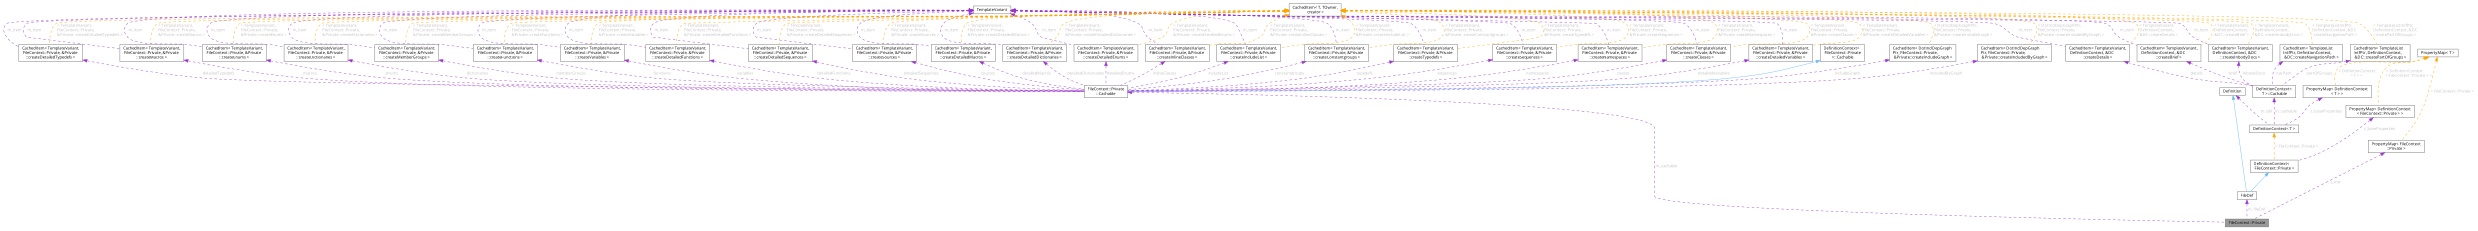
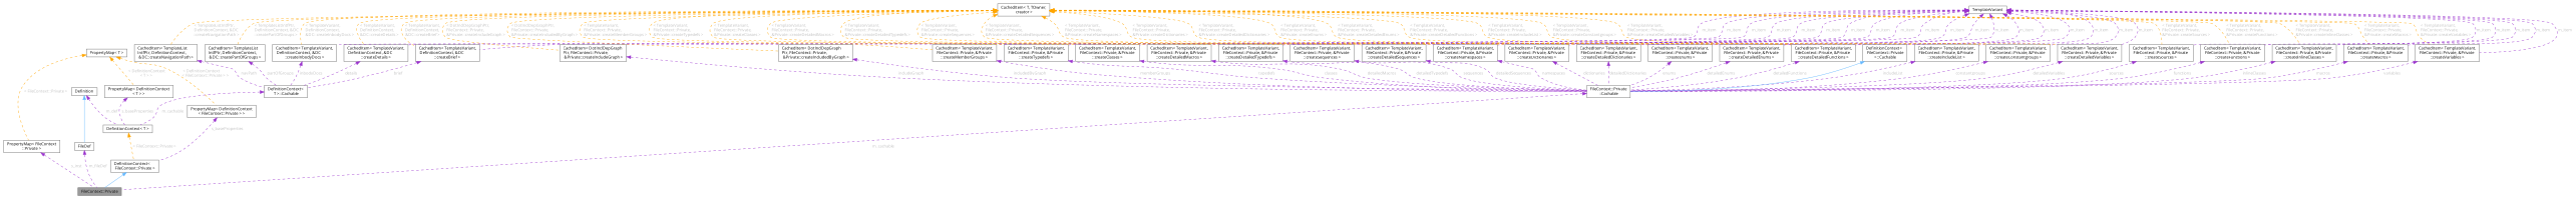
  digraph {
    fontname="Open Sans"
    rankdir=TB
    node [color=gray40 fillcolor=white fontname="Open Sans" fontsize=10 shape=box style=filled]
    edge [color=darkorchid3 dir=back fontname="Open Sans" fontsize=10 labelfontname=Helvetica labelfontsize=10 style=dashed fontcolor=grey]
    n1 [fillcolor=grey60 fontcolor=black height=0.2 label="FileContext::Private" width=0.4]
    n2 [height=0.2 label="DefinitionContext\<\l FileContext::Private \>" width=0.4]
    n3 [height=0.2 label="DefinitionContext\<\l T \>::Cachable" width=0.4]
    n4 [height=0.2 label="DefinitionContext\< T \>" width=0.4]
    n5 [height=0.2 label="CachedItem\< TemplateVariant,\l DefinitionContext, &DC\l::createDetails \>" width=0.4]
    n6 [height=0.2 label=TemplateVariant width=0.4]
    n7 [height=0.2 label="CachedItem\< TemplateVariant,\l DefinitionContext, &DC\l::createBrief \>" width=0.4]
    n8 [height=0.2 label="CachedItem\< TemplateVariant,\l DefinitionContext, &DC\l::createInbodyDocs \>" width=0.4]
    n9 [height=0.2 label="CachedItem\< TemplateVariant,\l FileContext::Private, &Private\l::createIncludeList \>" width=0.4]
    n10 [height=0.2 label="CachedItem\< TemplateVariant,\l FileContext::Private, &Private\l::createSources \>" width=0.4]
    n11 [height=0.2 label="CachedItem\< TemplateVariant,\l FileContext::Private, &Private\l::createClasses \>" width=0.4]
    n12 [height=0.2 label="CachedItem\< TemplateVariant,\l FileContext::Private, &Private\l::createNamespaces \>" width=0.4]
    n13 [height=0.2 label="CachedItem\< TemplateVariant,\l FileContext::Private, &Private\l::createConstantgroups \>" width=0.4]
    n14 [height=0.2 label="CachedItem\< TemplateVariant,\l FileContext::Private, &Private\l::createMacros \>" width=0.4]
    n15 [height=0.2 label="CachedItem\< TemplateVariant,\l FileContext::Private, &Private\l::createTypedefs \>" width=0.4]
    n16 [height=0.2 label="CachedItem\< TemplateVariant,\l FileContext::Private, &Private\l::createSequences \>" width=0.4]
    n17 [height=0.2 label="CachedItem\< TemplateVariant,\l FileContext::Private, &Private\l::createDictionaries \>" width=0.4]
    n18 [height=0.2 label="CachedItem\< TemplateVariant,\l FileContext::Private, &Private\l::createEnums \>" width=0.4]
    n19 [height=0.2 label="CachedItem\< TemplateVariant,\l FileContext::Private, &Private\l::createFunctions \>" width=0.4]
    n20 [height=0.2 label="CachedItem\< TemplateVariant,\l FileContext::Private, &Private\l::createVariables \>" width=0.4]
    n21 [height=0.2 label="CachedItem\< TemplateVariant,\l FileContext::Private, &Private\l::createMemberGroups \>" width=0.4]
    n22 [height=0.2 label="CachedItem\< TemplateVariant,\l FileContext::Private, &Private\l::createDetailedMacros \>" width=0.4]
    n23 [height=0.2 label="CachedItem\< TemplateVariant,\l FileContext::Private, &Private\l::createDetailedTypedefs \>" width=0.4]
    n24 [height=0.2 label="CachedItem\< TemplateVariant,\l FileContext::Private, &Private\l::createDetailedSequences \>" width=0.4]
    n25 [height=0.2 label="CachedItem\< TemplateVariant,\l FileContext::Private, &Private\l::createDetailedDictionaries \>" width=0.4]
    n26 [height=0.2 label="CachedItem\< TemplateVariant,\l FileContext::Private, &Private\l::createDetailedEnums \>" width=0.4]
    n27 [height=0.2 label="CachedItem\< TemplateVariant,\l FileContext::Private, &Private\l::createDetailedFunctions \>" width=0.4]
    n28 [height=0.2 label="CachedItem\< TemplateVariant,\l FileContext::Private, &Private\l::createDetailedVariables \>" width=0.4]
    n29 [height=0.2 label="CachedItem\< TemplateVariant,\l FileContext::Private, &Private\l::createInlineClasses \>" width=0.4]
    n30 [height=0.2 label="FileContext::Private\l::Cachable" width=0.4]
    n31 [height=0.2 label="CachedItem\< T, TOwner,\l creator \>" width=0.4]
    n32 [height=0.2 label="CachedItem\< TemplateList\lIntfPtr, DefinitionContext,\l &DC::createNavigationPath \>" width=0.4]
    n33 [height=0.2 label="CachedItem\< TemplateList\lIntfPtr, DefinitionContext,\l &DC::createPartOfGroups \>" width=0.4]
    n34 [height=0.2 label="CachedItem\< DotInclDepGraph\lPtr, FileContext::Private,\l &Private::createIncludeGraph \>" width=0.4]
    n35 [height=0.2 label="CachedItem\< DotInclDepGraph\lPtr, FileContext::Private,\l &Private::createIncludedByGraph \>" width=0.4]
    n36 [height=0.2 label=Definition width=0.4]
    n37 [height=0.2 label=FileDef width=0.4]
    n38 [height=0.2 label="PropertyMap\< DefinitionContext\l\< FileContext::Private \> \>" width=0.4]
    n39 [height=0.2 label="PropertyMap\< T \>" width=0.4]
    n40 [height=0.2 label="PropertyMap\< DefinitionContext\l\< T \> \>" width=0.4]
    n41 [height=0.2 label="PropertyMap\< FileContext\l::Private \>" width=0.4]
    n42 [height=0.2 label="DefinitionContext\<\l FileContext::Private\l \>::Cachable" width=0.4]
-   n2 -> n37 [color=steelblue1 style=solid fontcolor=""]
+   n2 -> n1 [color=steelblue1 style=solid fontcolor=""]
    n3 -> n4 [label=" m_cachable"]
    n4 -> n2 [color=orange label=" \< FileContext::Private \>"]
    n5 -> n3 [label=" details"]
    n6 -> n5 [label=" m_item"]
    n6 -> n7 [label=" m_item"]
    n6 -> n8 [label=" m_item"]
    n6 -> n9 [label=" m_item"]
    n6 -> n10 [label=" m_item"]
    n6 -> n11 [label=" m_item"]
    n6 -> n12 [label=" m_item"]
    n6 -> n13 [label=" m_item"]
    n6 -> n14 [label=" m_item"]
    n6 -> n15 [label=" m_item"]
    n6 -> n16 [label=" m_item"]
    n6 -> n17 [label=" m_item"]
    n6 -> n18 [label=" m_item"]
    n6 -> n19 [label=" m_item"]
    n6 -> n20 [label=" m_item"]
    n6 -> n21 [label=" m_item"]
    n6 -> n22 [label=" m_item"]
    n6 -> n23 [label=" m_item"]
    n6 -> n24 [label=" m_item"]
    n6 -> n25 [label=" m_item"]
    n6 -> n26 [label=" m_item"]
    n6 -> n27 [label=" m_item"]
    n6 -> n28 [label=" m_item"]
    n6 -> n29 [label=" m_item"]
    n7 -> n3 [label=" brief"]
    n8 -> n3 [label=" inbodyDocs"]
    n9 -> n30 [label=" includeList"]
    n10 -> n30 [label=" sources"]
    n11 -> n30 [label=" classes"]
    n12 -> n30 [label=" namespaces"]
    n13 -> n30 [label=" constantgroups"]
    n14 -> n30 [label=" macros"]
    n15 -> n30 [label=" typedefs"]
    n16 -> n30 [label=" sequences"]
    n17 -> n30 [label=" dictionaries"]
    n18 -> n30 [label=" enums"]
    n19 -> n30 [label=" functions"]
    n20 -> n30 [label=" variables"]
    n21 -> n30 [label=" memberGroups"]
    n22 -> n30 [label=" detailedMacros"]
    n23 -> n30 [label=" detailedTypedefs"]
    n24 -> n30 [label=" detailedSequences"]
    n25 -> n30 [label=" detailedDictionaries"]
    n26 -> n30 [label=" detailedEnums"]
    n27 -> n30 [label=" detailedFunctions"]
    n28 -> n30 [label=" detailedVariables"]
    n29 -> n30 [label=" inlineClasses"]
    n30 -> n1 [label=" m_cachable"]
    n31 -> n5 [color=orange label=" \< TemplateVariant,\l DefinitionContext,\l &DC::createDetails \>"]
    n31 -> n7 [color=orange label=" \< TemplateVariant,\l DefinitionContext,\l &DC::createBrief \>"]
    n31 -> n8 [color=orange label=" \< TemplateVariant,\l DefinitionContext,\l &DC::createInbodyDocs \>"]
    n31 -> n9 [color=orange label=" \< TemplateVariant,\l FileContext::Private,\l &Private::createIncludeList \>"]
    n31 -> n10 [color=orange label=" \< TemplateVariant,\l FileContext::Private,\l &Private::createSources \>"]
    n31 -> n11 [color=orange label=" \< TemplateVariant,\l FileContext::Private,\l &Private::createClasses \>"]
    n31 -> n12 [color=orange label=" \< TemplateVariant,\l FileContext::Private,\l &Private::createNamespaces \>"]
    n31 -> n13 [color=orange label=" \< TemplateVariant,\l FileContext::Private,\l &Private::createConstantgroups \>"]
    n31 -> n14 [color=orange label=" \< TemplateVariant,\l FileContext::Private,\l &Private::createMacros \>"]
    n31 -> n15 [color=orange label=" \< TemplateVariant,\l FileContext::Private,\l &Private::createTypedefs \>"]
    n31 -> n16 [color=orange label=" \< TemplateVariant,\l FileContext::Private,\l &Private::createSequences \>"]
    n31 -> n17 [color=orange label=" \< TemplateVariant,\l FileContext::Private,\l &Private::createDictionaries \>"]
    n31 -> n18 [color=orange label=" \< TemplateVariant,\l FileContext::Private,\l &Private::createEnums \>"]
    n31 -> n19 [color=orange label=" \< TemplateVariant,\l FileContext::Private,\l &Private::createFunctions \>"]
    n31 -> n20 [color=orange label=" \< TemplateVariant,\l FileContext::Private,\l &Private::createVariables \>"]
    n31 -> n21 [color=orange label=" \< TemplateVariant,\l FileContext::Private,\l &Private::createMemberGroups \>"]
    n31 -> n22 [color=orange label=" \< TemplateVariant,\l FileContext::Private,\l &Private::createDetailedMacros \>"]
    n31 -> n23 [color=orange label=" \< TemplateVariant,\l FileContext::Private,\l &Private::createDetailedTypedefs \>"]
    n31 -> n24 [color=orange label=" \< TemplateVariant,\l FileContext::Private,\l &Private::createDetailedSequences \>"]
    n31 -> n25 [color=orange label=" \< TemplateVariant,\l FileContext::Private,\l &Private::createDetailedDictionaries \>"]
    n31 -> n26 [color=orange label=" \< TemplateVariant,\l FileContext::Private,\l &Private::createDetailedEnums \>"]
    n31 -> n27 [color=orange label=" \< TemplateVariant,\l FileContext::Private,\l &Private::createDetailedFunctions \>"]
    n31 -> n28 [color=orange label=" \< TemplateVariant,\l FileContext::Private,\l &Private::createDetailedVariables \>"]
    n31 -> n29 [color=orange label=" \< TemplateVariant,\l FileContext::Private,\l &Private::createInlineClasses \>"]
    n31 -> n32 [color=orange label=" \< TemplateListIntfPtr,\l DefinitionContext, &DC\l::createNavigationPath \>"]
    n31 -> n33 [color=orange label=" \< TemplateListIntfPtr,\l DefinitionContext, &DC\l::createPartOfGroups \>"]
    n31 -> n34 [color=orange label=" \< DotInclDepGraphPtr,\l FileContext::Private,\l &Private::createIncludeGraph \>"]
    n31 -> n35 [color=orange label=" \< DotInclDepGraphPtr,\l FileContext::Private,\l &Private::createIncludedByGraph \>"]
    n32 -> n3 [label=" navPath"]
    n33 -> n3 [label=" partOfGroups"]
    n34 -> n30 [label=" includeGraph"]
    n35 -> n30 [label=" includedByGraph"]
    n36 -> n4 [label=" m_def"]
    n36 -> n37 [color=steelblue1 style=solid fontcolor=""]
    n37 -> n1 [label=" m_fileDef"]
    n38 -> n2 [label=" s_baseProperties"]
    n39 -> n38 [color=orange label=" \< DefinitionContext\l\< FileContext::Private \> \>"]
    n39 -> n40 [color=orange label=" \< DefinitionContext\l\< T \> \>"]
    n39 -> n41 [color=orange label=" \< FileContext::Private \>"]
    n40 -> n4 [label=" s_baseProperties"]
    n41 -> n1 [label=" s_inst"]
    n42 -> n30 [color=steelblue1 style=solid fontcolor=""]
  }
